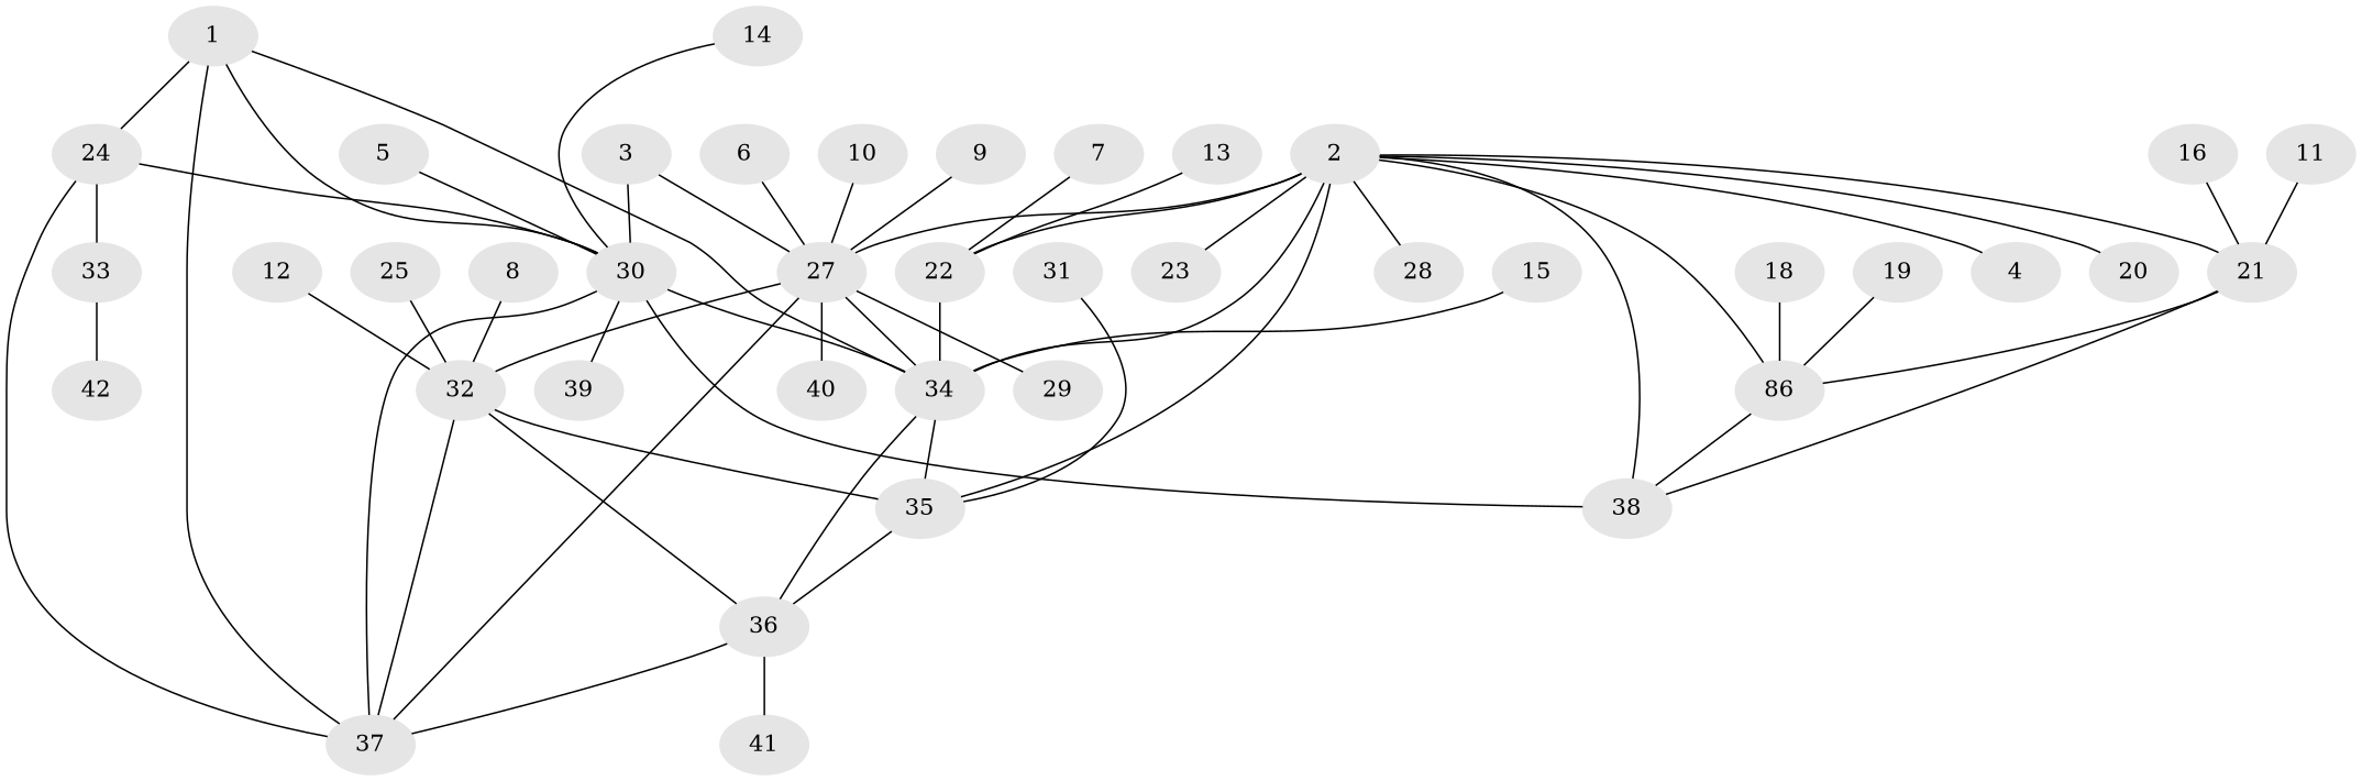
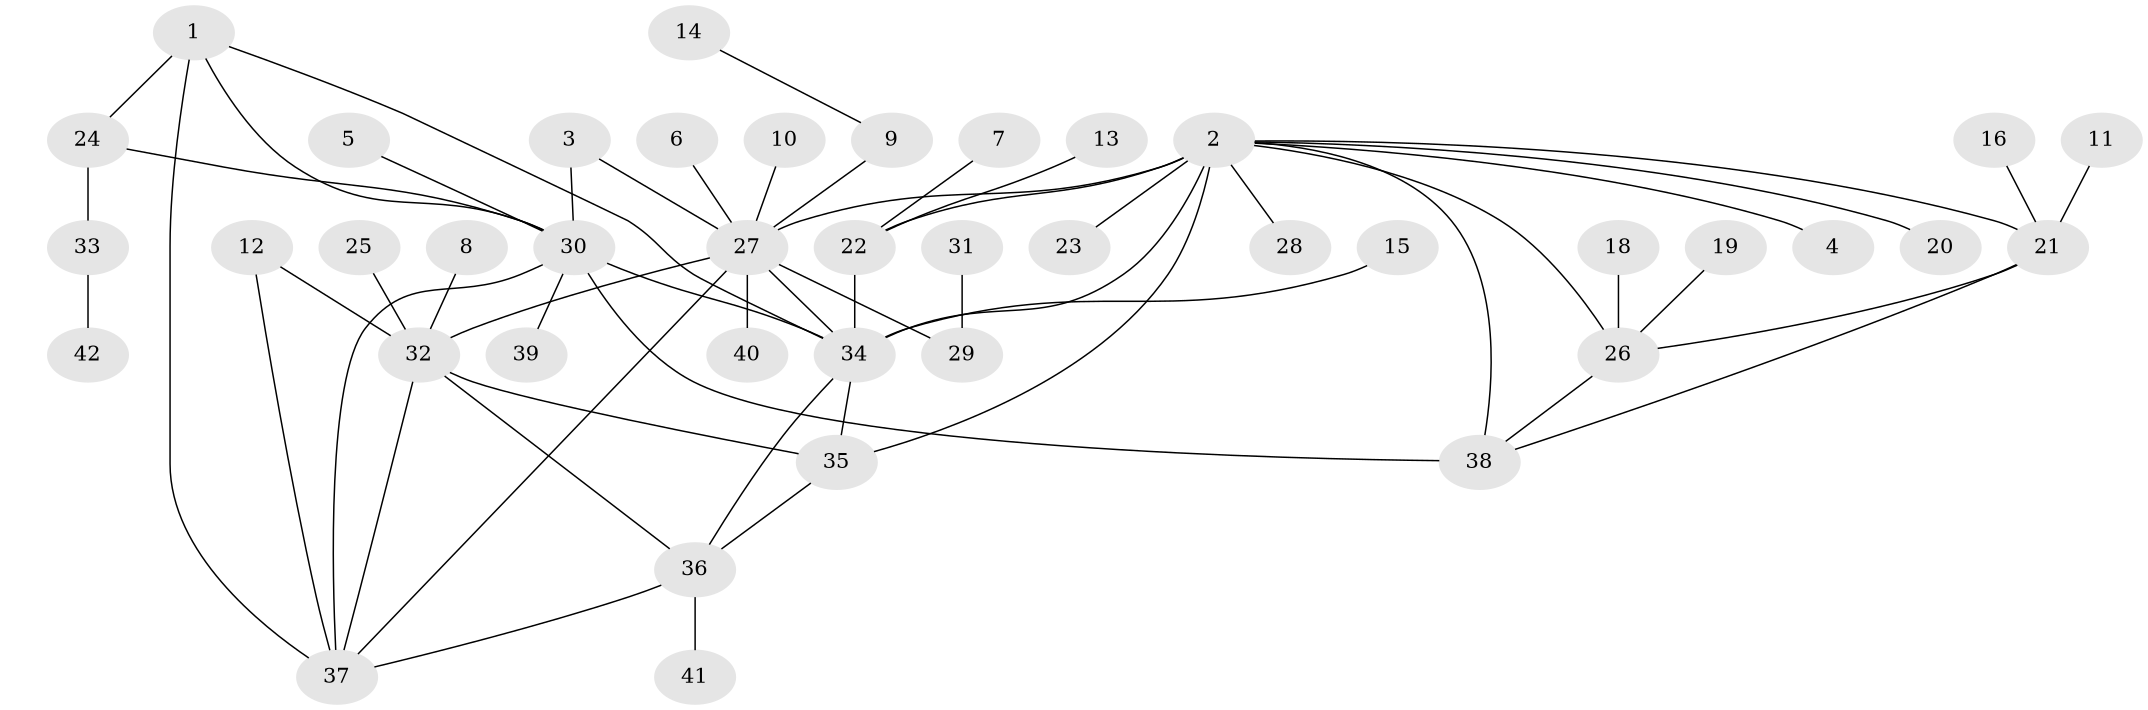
  graph {
    node [color=gray90 style=filled]
    edge [weight=1.0]
    1
    24
    30
    34
    37
    33
    38
    39
    35
    36
    2
    4
    20
    21
    22
    23
-   26 [label=86]
+   26
    27
    28
    32
    29
    40
    3
    5
    6
    7
    8
    9
    10
    11
    12
    13
    14
    15
    16
    18
    19
    42
    25
    31
    41
    1 -- 24
    1 -- 30
    1 -- 34
    1 -- 37
    24 -- 30
-   24 -- 37
+   12 -- 37
    24 -- 33
    30 -- 34
    30 -- 37
    30 -- 38 [weight=2.0]
    30 -- 39
    34 -- 35
    34 -- 36
    33 -- 42
    35 -- 36 [weight=2.0]
    36 -- 37
    36 -- 41
    2 -- 34 [weight=2.0]
    2 -- 38
    2 -- 35
    2 -- 4
    2 -- 20
    2 -- 21
    2 -- 22 [weight=2.0]
    2 -- 23
    2 -- 26
    2 -- 27 [weight=4.0]
    2 -- 28
    21 -- 38
    21 -- 26
    22 -- 34
    26 -- 38
    27 -- 34
    27 -- 37
    27 -- 32
    27 -- 29
    27 -- 40
    32 -- 37
    32 -- 35
    32 -- 36 [weight=2.0]
    3 -- 30
    3 -- 27
    5 -- 30
    6 -- 27
    7 -- 22
    8 -- 32
    9 -- 27
    10 -- 27
    11 -- 21
    12 -- 32
    13 -- 22
-   14 -- 30
+   14 -- 9
    15 -- 34
    16 -- 21
    18 -- 26
    19 -- 26
    25 -- 32
-   31 -- 35
+   31 -- 29
  }
